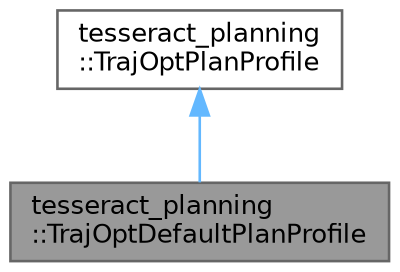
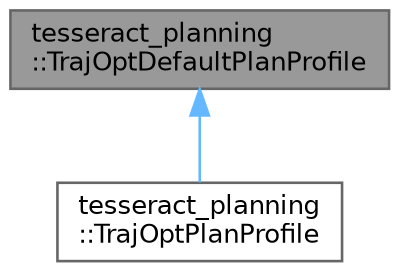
  digraph {
    node [color=gray40 fontname=Helvetica fontsize=10 shape=box style=filled]
    n1 [fillcolor=grey60 fontcolor=black height=0.2 label="tesseract_planning\l::TrajOptDefaultPlanProfile" width=0.4]
    n2 [fillcolor=white height=0.2 label="tesseract_planning\l::TrajOptPlanProfile" width=0.4]
-   n2 -> n1 [color=steelblue1 dir=back fontname=Helvetica fontsize=10 labelfontname=Helvetica labelfontsize=10 style=solid]
+   n1 -> n2 [color=steelblue1 dir=back fontname=Helvetica fontsize=10 labelfontname=Helvetica labelfontsize=10 style=solid]
  }
